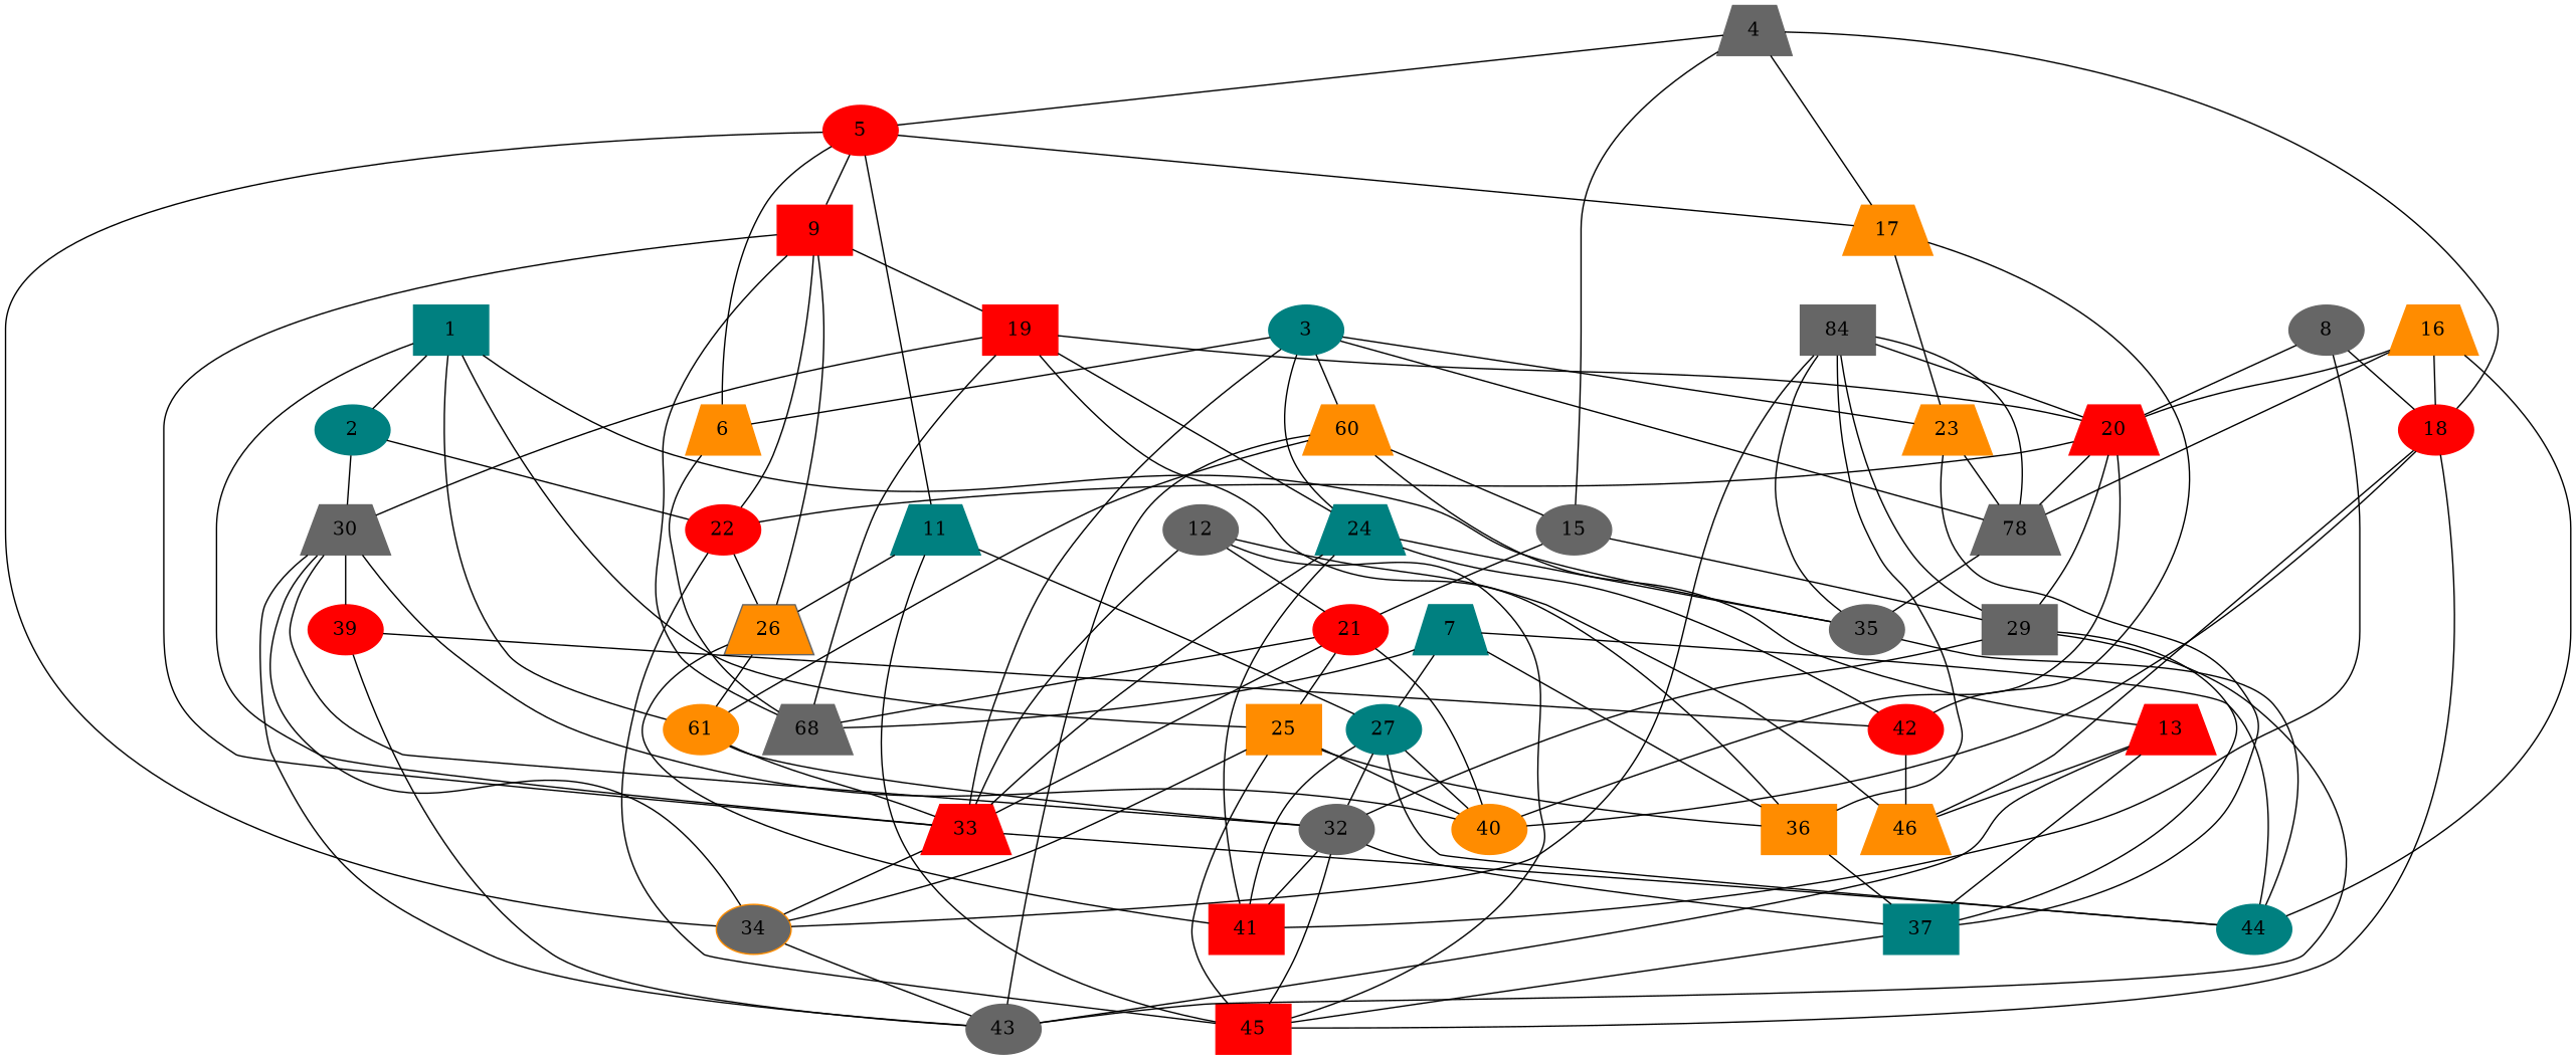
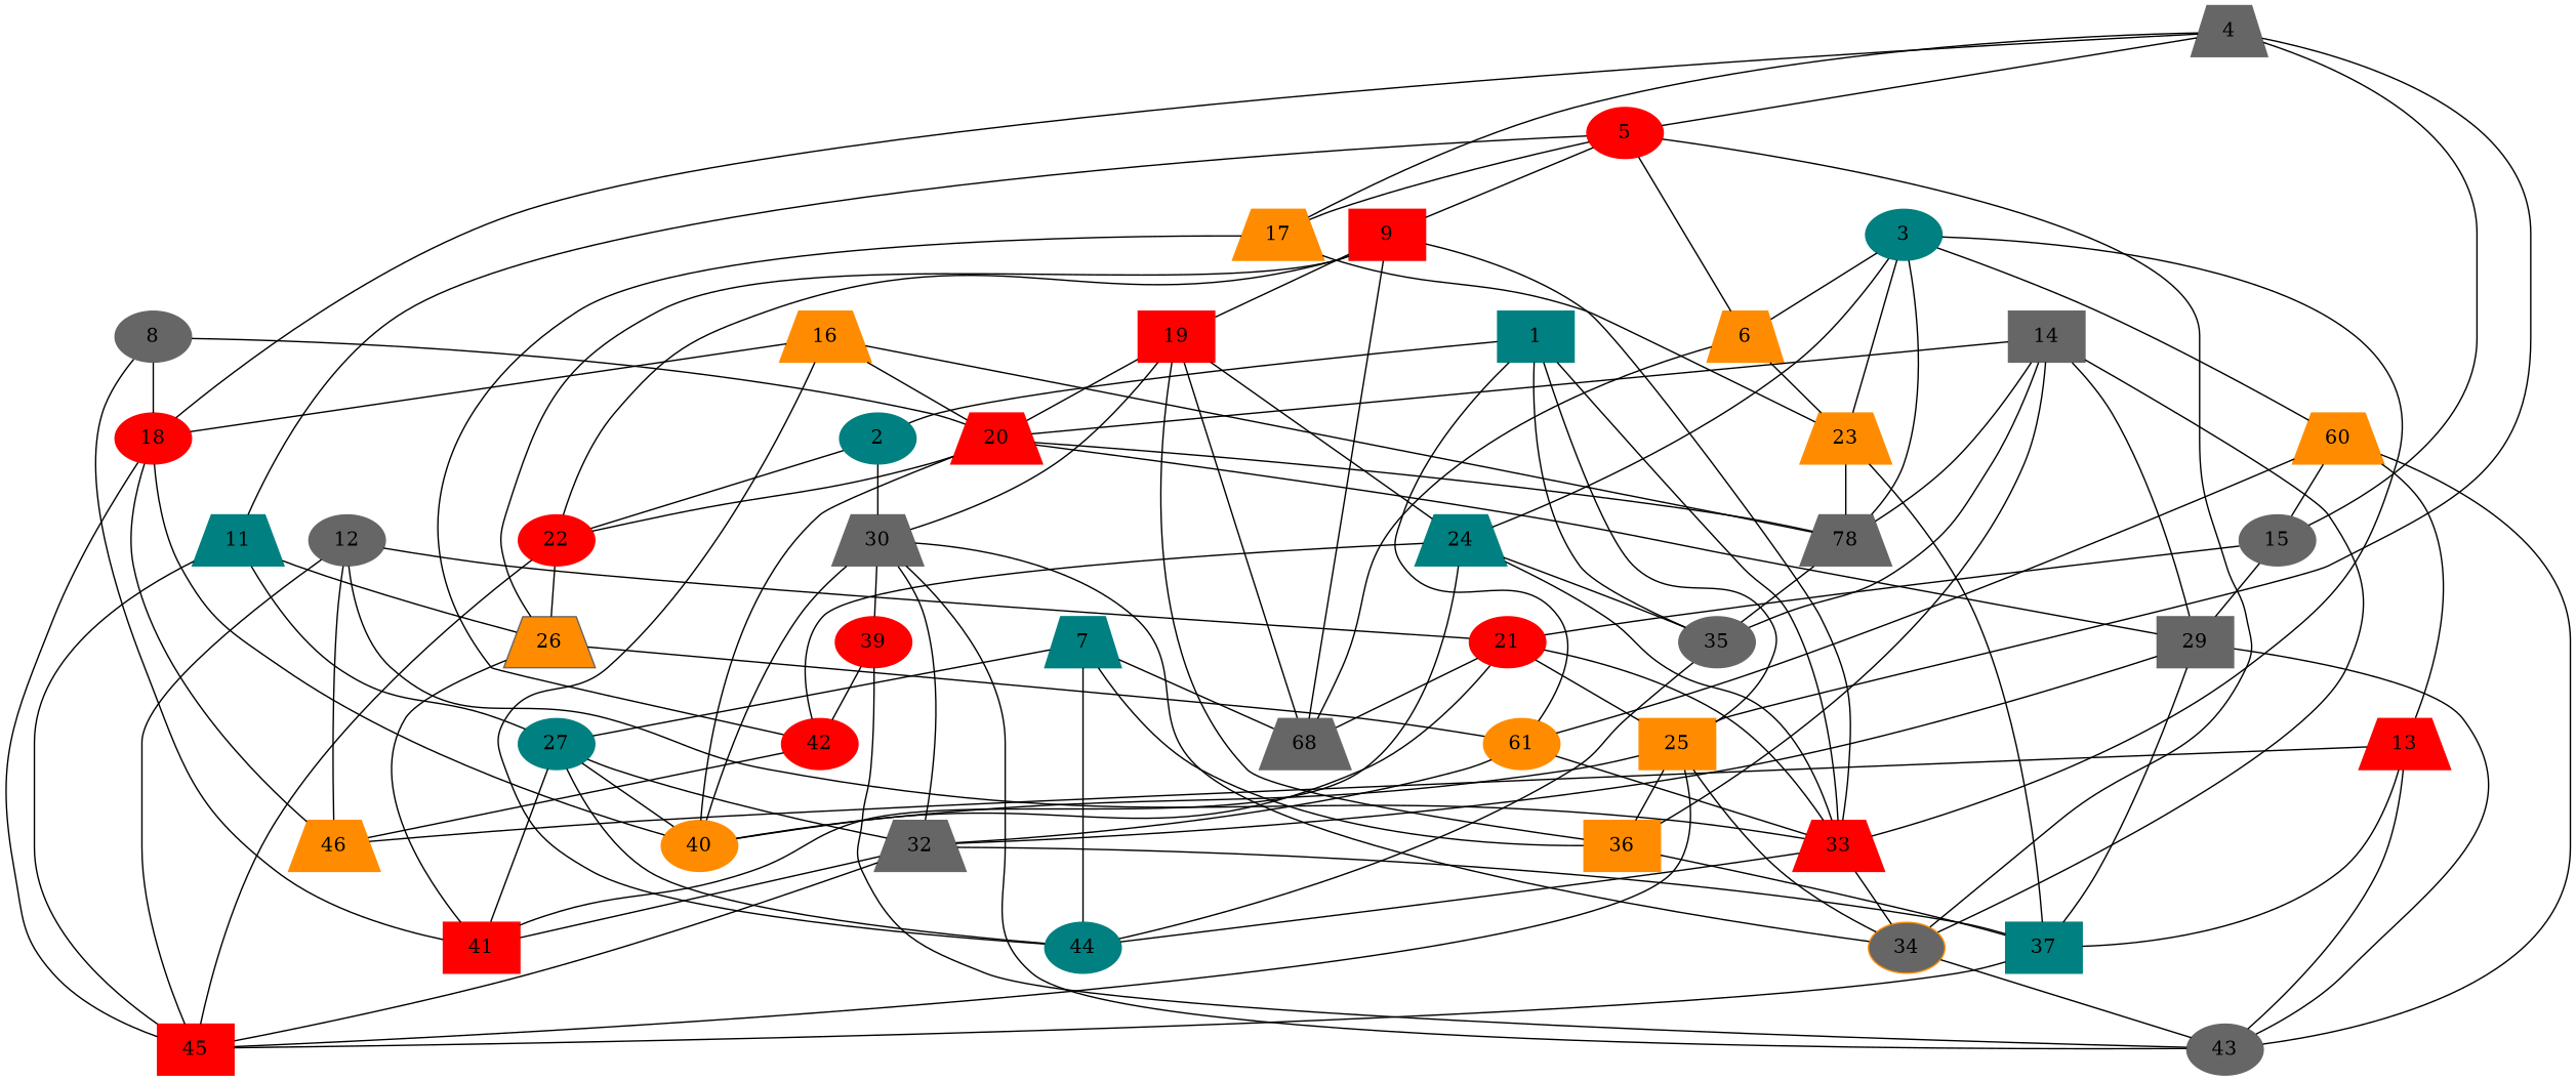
  graph {
    node [color=red shape=ellipse style=filled]
    edge [weight=1.0]
    1 [color=teal shape=box]
    2 [color=teal]
    25 [color=darkorange shape=box]
    n4 [color=darkorange label=61]
    33 [shape=trapezium]
    35 [color=gray40]
    22
    30 [color=gray40 shape=trapezium]
    34 [color=darkorange fillcolor=gray40]
    36 [color=darkorange shape=box]
    45 [shape=box]
    40 [color=darkorange]
-   32 [color=gray40]
+   32 [color=gray40 shape=trapezium]
    44 [color=teal]
    26 [color=gray40 fillcolor=darkorange shape=trapezium]
    43 [color=gray40]
    39
    3 [color=teal]
    6 [color=darkorange shape=trapezium]
    n20 [color=darkorange label=60 shape=trapezium]
    23 [color=darkorange shape=trapezium]
    24 [color=teal shape=trapezium]
    n23 [color=gray40 label=78 shape=trapezium]
    n24 [color=gray40 label=68 shape=trapezium]
    15 [color=gray40]
    13 [shape=trapezium]
    37 [color=teal shape=box]
    41 [shape=box]
    42
    4 [color=gray40 shape=trapezium]
    5
    17 [color=darkorange shape=trapezium]
    18
    9 [shape=box]
    11 [color=teal shape=trapezium]
    21
    29 [color=gray40 shape=box]
    46 [color=darkorange shape=trapezium]
    19 [shape=box]
    27 [color=teal]
    7 [color=teal shape=trapezium]
    8 [color=gray40]
    20 [shape=trapezium]
    12 [color=gray40]
-   14 [color=gray40 shape=box label=84]
+   14 [color=gray40 shape=box]
    16 [color=darkorange shape=trapezium]
    1 -- 2
    1 -- 25
    1 -- n4
    1 -- 33
    1 -- 35 [weight=2.0]
    2 -- 22
    2 -- 30 [weight=2.0]
    25 -- 34
    25 -- 36
    25 -- 45
    25 -- 40
    n4 -- 33
    n4 -- 32
    33 -- 34
    33 -- 44
    35 -- 44
    22 -- 45 [weight=2.0]
    22 -- 26
    30 -- 34
    30 -- 40
    30 -- 32
    30 -- 43
    30 -- 39 [weight=3.0]
    34 -- 43
    36 -- 37
    32 -- 45
    32 -- 37
    32 -- 41
    26 -- n4
    26 -- 41 [weight=2.0]
    39 -- 43
    39 -- 42 [weight=2.0]
    3 -- 33
    3 -- 6
    3 -- n20
    3 -- 23
    3 -- 24
    3 -- n23
+   6 -- 23
    6 -- n24
    n20 -- n4 [weight=2.0]
    n20 -- 43
    n20 -- 15
    n20 -- 13
    23 -- n23
    23 -- 37
    24 -- 33
    24 -- 35
    24 -- 41
    24 -- 42
    n23 -- 35
    15 -- 21
    15 -- 29
    13 -- 43
    13 -- 37
    13 -- 46
    37 -- 45
    42 -- 46 [weight=2.0]
+   4 -- 25 [weight=2.0]
    4 -- 15
    4 -- 5
    4 -- 17
    4 -- 18
    5 -- 34
    5 -- 6
    5 -- 17
    5 -- 9
    5 -- 11
    17 -- 23
    17 -- 42
    18 -- 45
    18 -- 40
    18 -- 46
    9 -- 33
    9 -- 22
    9 -- 26
    9 -- n24
    9 -- 19
    11 -- 45
    11 -- 26
    11 -- 27
    21 -- 25
    21 -- 33
    21 -- 40
    21 -- n24
    29 -- 32
    29 -- 43
    29 -- 37
    19 -- 30
    19 -- 36
    19 -- 24
    19 -- n24
    19 -- 20
    27 -- 40
    27 -- 32
    27 -- 44
    27 -- 41
    7 -- 36
    7 -- 44 [weight=2.0]
    7 -- n24 [weight=2.0]
    7 -- 27
    8 -- 41
    8 -- 18
    8 -- 20
    20 -- 22
    20 -- 40
    20 -- n23
    20 -- 29
    12 -- 33 [weight=2.0]
    12 -- 45
    12 -- 21
    12 -- 46 [weight=2.0]
    14 -- 35
    14 -- 34
    14 -- 36
    14 -- n23
    14 -- 29
    14 -- 20
    16 -- 44
    16 -- n23
    16 -- 18
    16 -- 20
  }
